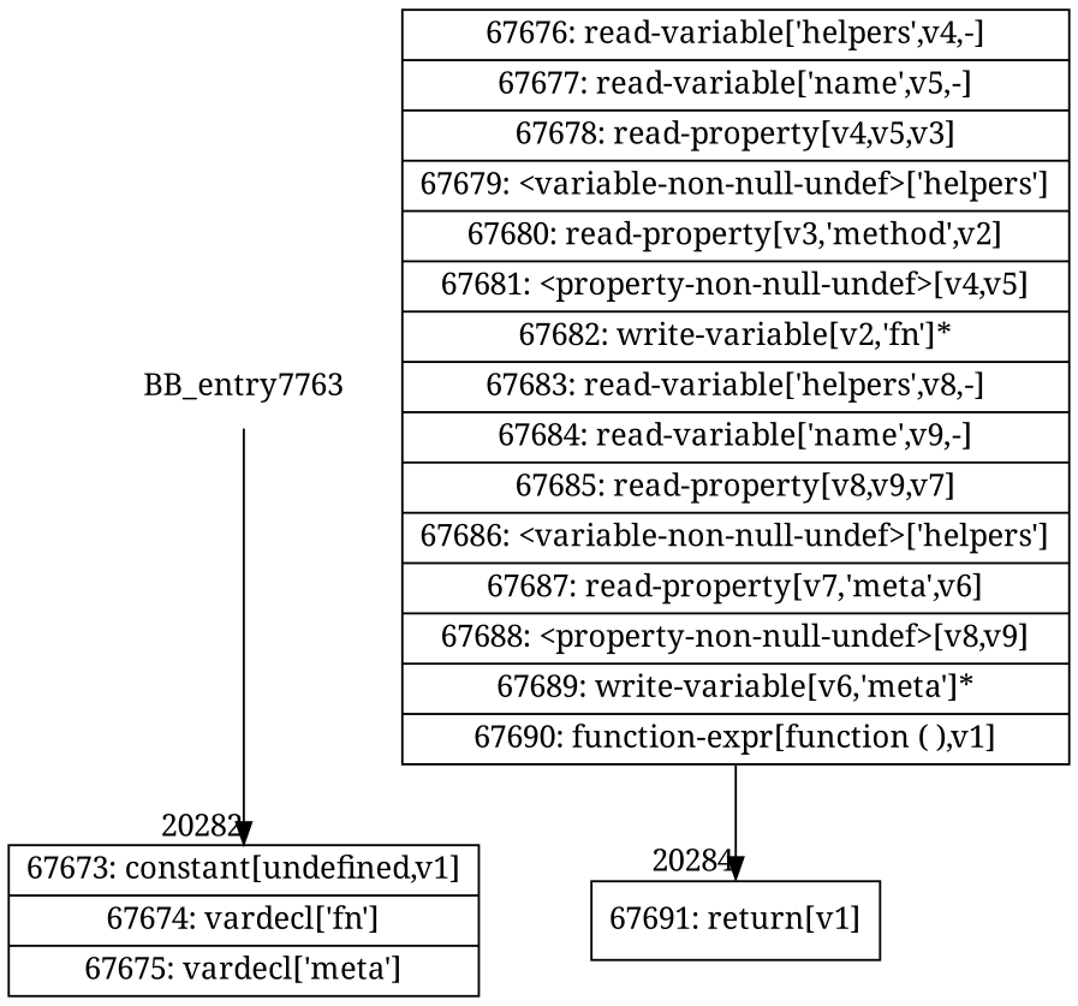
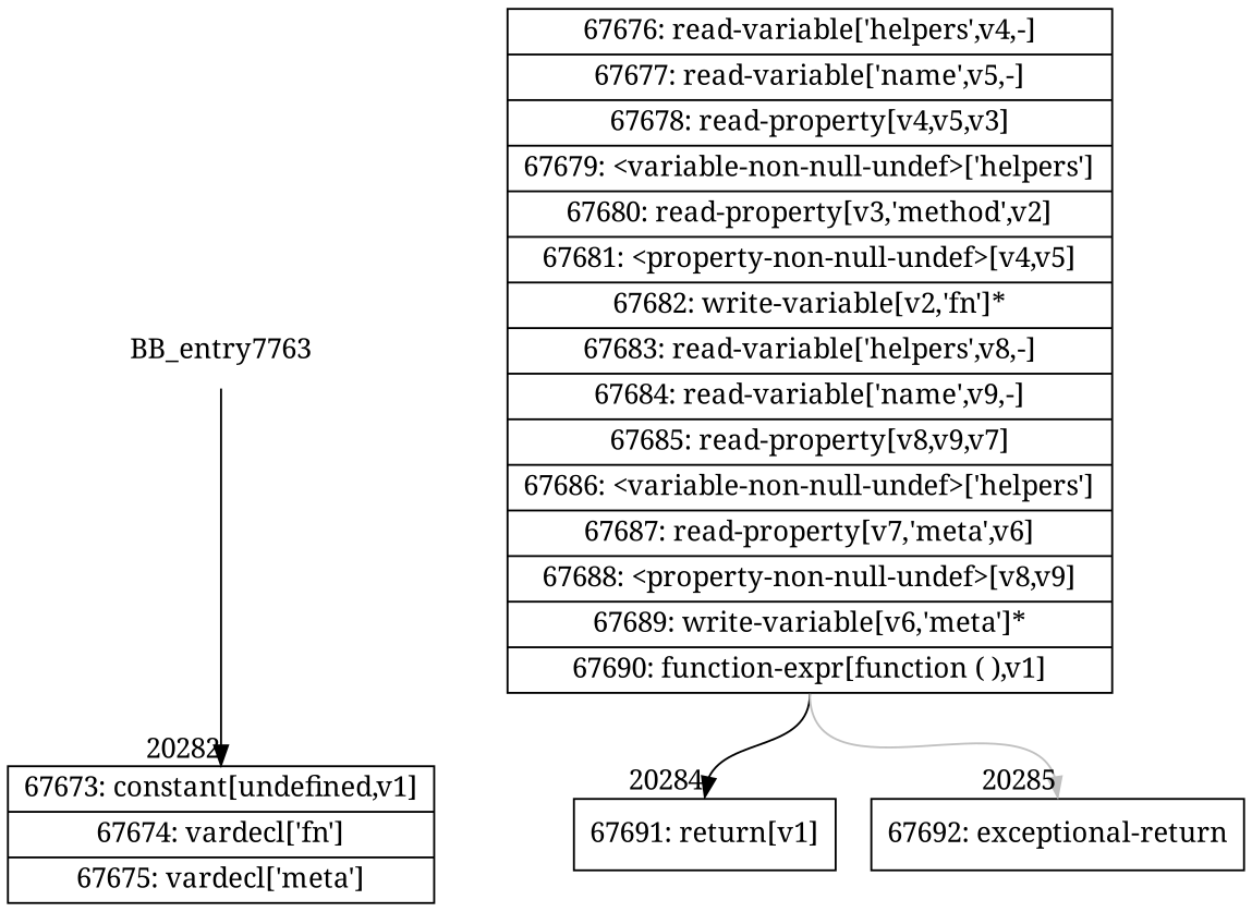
  digraph {
    fontname="Noto Serif"
    rankdir=TD
    node [fontname="Noto Serif" shape=record]
    edge [fontname="Noto Serif" headport=n tailport=s]
    n1 [label=BB_entry7763 shape=none]
    n2 [label="{67673: constant[undefined,v1]|67674: vardecl['fn']|67675: vardecl['meta']}"]
    n3 [label="{67676: read-variable['helpers',v4,-]|67677: read-variable['name',v5,-]|67678: read-property[v4,v5,v3]|67679: \<variable-non-null-undef\>['helpers']|67680: read-property[v3,'method',v2]|67681: \<property-non-null-undef\>[v4,v5]|67682: write-variable[v2,'fn']*|67683: read-variable['helpers',v8,-]|67684: read-variable['name',v9,-]|67685: read-property[v8,v9,v7]|67686: \<variable-non-null-undef\>['helpers']|67687: read-property[v7,'meta',v6]|67688: \<property-non-null-undef\>[v8,v9]|67689: write-variable[v6,'meta']*|67690: function-expr[function ( ),v1]}"]
    n4 [label="{67691: return[v1]}"]
+   n5 [label="{67692: exceptional-return}"]
    n1 -> n2 [headlabel="    20282"]
    n3 -> n4 [headlabel="      20284"]
+   n3 -> n5 [color=gray headlabel="      20285"]
  }
